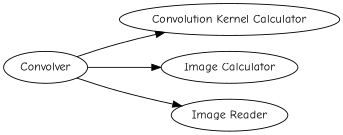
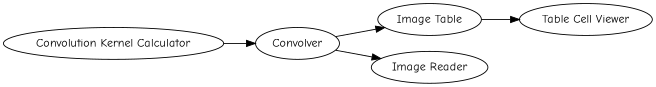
  digraph {
    fontname="Comic Neue"
    rankdir=LR
    node [fontname="Comic Neue"]
    edge [fontname="Comic Neue"]
    n1 [label="Convolution Kernel Calculator"]
    n2 [label=Convolver]
-   n3 [label="Image Calculator"]
+   n3 [label="Image Table"]
    n4 [label="Image Reader"]
-   n2 -> n1
+   n5 [label="Table Cell Viewer"]
+   n1 -> n2
    n2 -> n3
    n2 -> n4
+   n3 -> n5
  }
